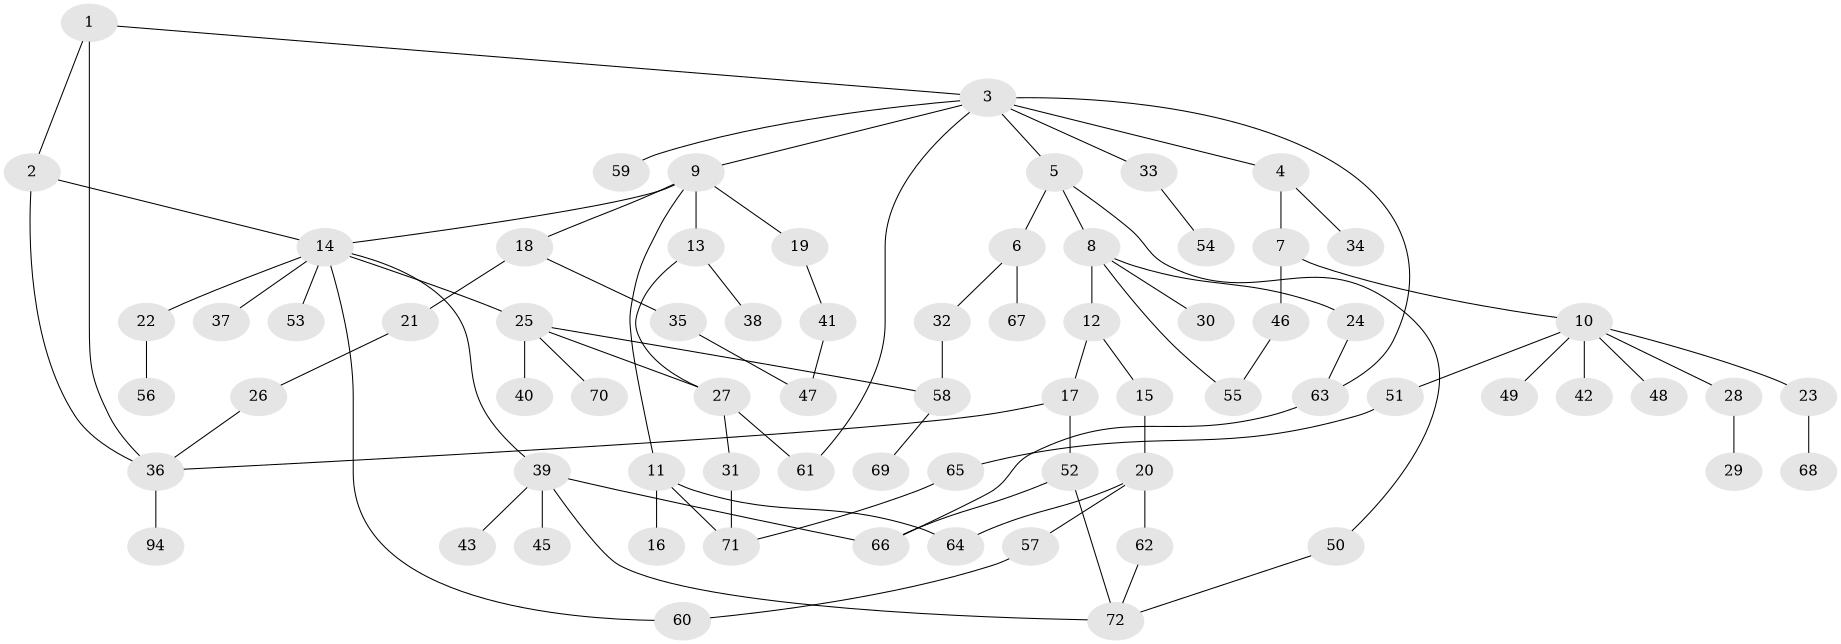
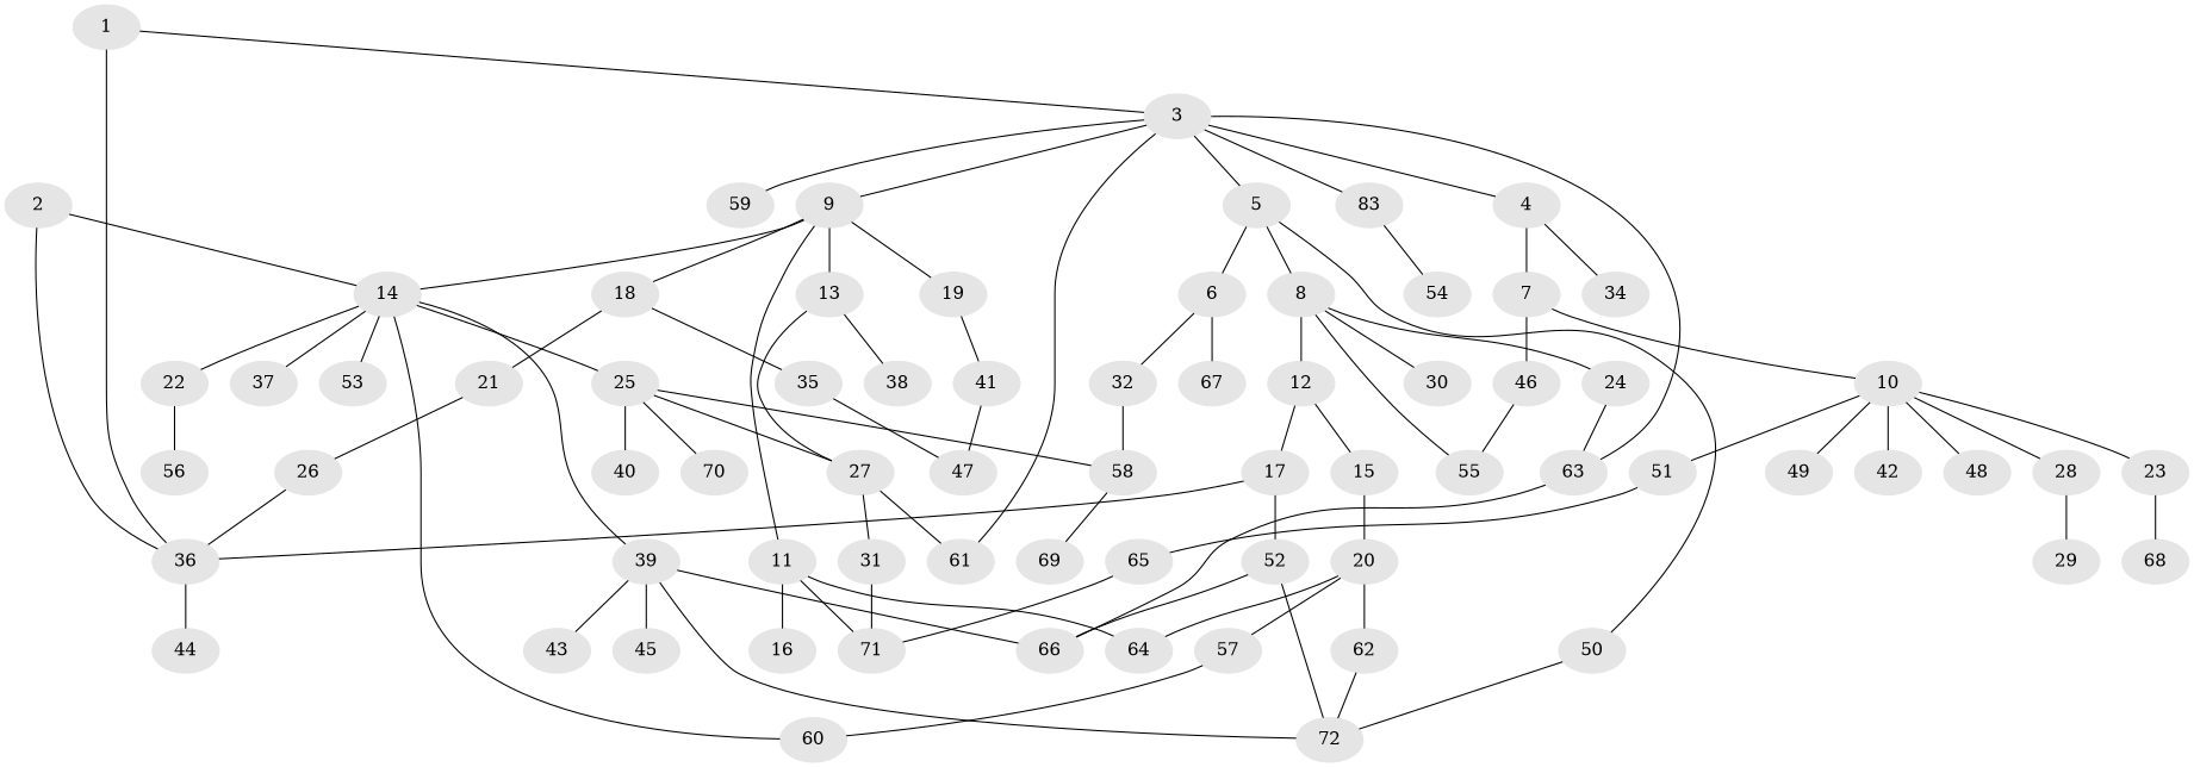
  graph {
    node [color=gray90 style=filled]
    1
    2
    3
    36
    14
    4
    5
    9
-   33
+   33 [label=83]
    59
    61
    63
-   44 [label=94]
+   44
    22
    25
    37
    39
    53
    60
    7
    34
    6
    8
    50
    11
    13
    18
    19
    54
    66
    10
    46
    32
    67
    12
    24
    30
    55
    72
    58
    23
    28
    42
    48
    49
    51
    15
    17
    16
    64
    71
    27
    38
    21
    35
    41
    68
    29
    65
    20
    52
    31
    56
    40
    70
    43
    45
    57
    62
    26
    47
    69
-   1 -- 2
    1 -- 3
    1 -- 36
    2 -- 36
    2 -- 14
    3 -- 4
    3 -- 5
    3 -- 9
    3 -- 33
    3 -- 59
    3 -- 61
    3 -- 63
    36 -- 44
    14 -- 22
    14 -- 25
    14 -- 37
    14 -- 39
    14 -- 53
    14 -- 60
    4 -- 7
    4 -- 34
    5 -- 6
    5 -- 8
    5 -- 50
    9 -- 14
    9 -- 11
    9 -- 13
    9 -- 18
    9 -- 19
    33 -- 54
    63 -- 66
    22 -- 56
    25 -- 58
    25 -- 27
    25 -- 40
    25 -- 70
    39 -- 66
    39 -- 72
    39 -- 43
    39 -- 45
    7 -- 10
    7 -- 46
    6 -- 32
    6 -- 67
    8 -- 12
    8 -- 24
    8 -- 30
    8 -- 55
    50 -- 72
    11 -- 16
    11 -- 64
    11 -- 71
    13 -- 27
    13 -- 38
    18 -- 21
    18 -- 35
    19 -- 41
    10 -- 23
    10 -- 28
    10 -- 42
    10 -- 48
    10 -- 49
    10 -- 51
    46 -- 55
    32 -- 58
    12 -- 15
    12 -- 17
    24 -- 63
    58 -- 69
    23 -- 68
    28 -- 29
    51 -- 65
    15 -- 20
    17 -- 36
    17 -- 52
    27 -- 61
    27 -- 31
    21 -- 26
    35 -- 47
    41 -- 47
    65 -- 71
    20 -- 64
    20 -- 57
    20 -- 62
    52 -- 66
    52 -- 72
    31 -- 71
    57 -- 60
    62 -- 72
    26 -- 36
  }
